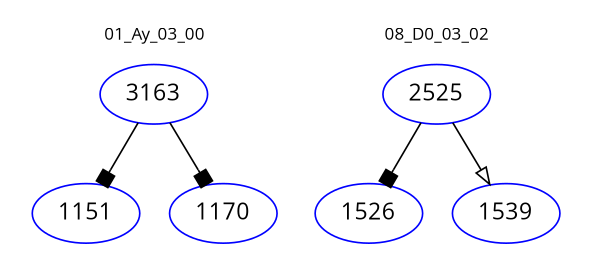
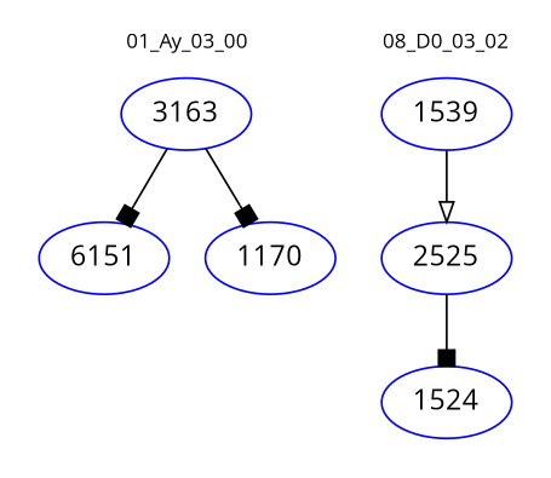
  digraph {
    fontname="Open Sans"
    node [color=blue fontname="Open Sans"]
    edge [arrowhead=box color=black fontname="Open Sans"]
    n1 [label=3163]
-   n2 [label=1151]
+   n2 [label=6151]
    n3 [label=1170]
    n4 [label=2525]
-   n5 [label=1526]
+   n5 [label=1524]
    n6 [label=1539]
    subgraph cluster_1 {
      color=white
      fontsize=10
      label="01_Ay_03_00"
      n1
      n2
      n3
    }
    subgraph cluster_2 {
      color=white
      fontsize=10
      label="08_D0_03_02"
      n4
      n5
      n6
    }
    n1 -> n2
    n1 -> n3
    n4 -> n5
-   n4 -> n6 [arrowhead=onormal]
+   n6 -> n4 [arrowhead=onormal]
  }
